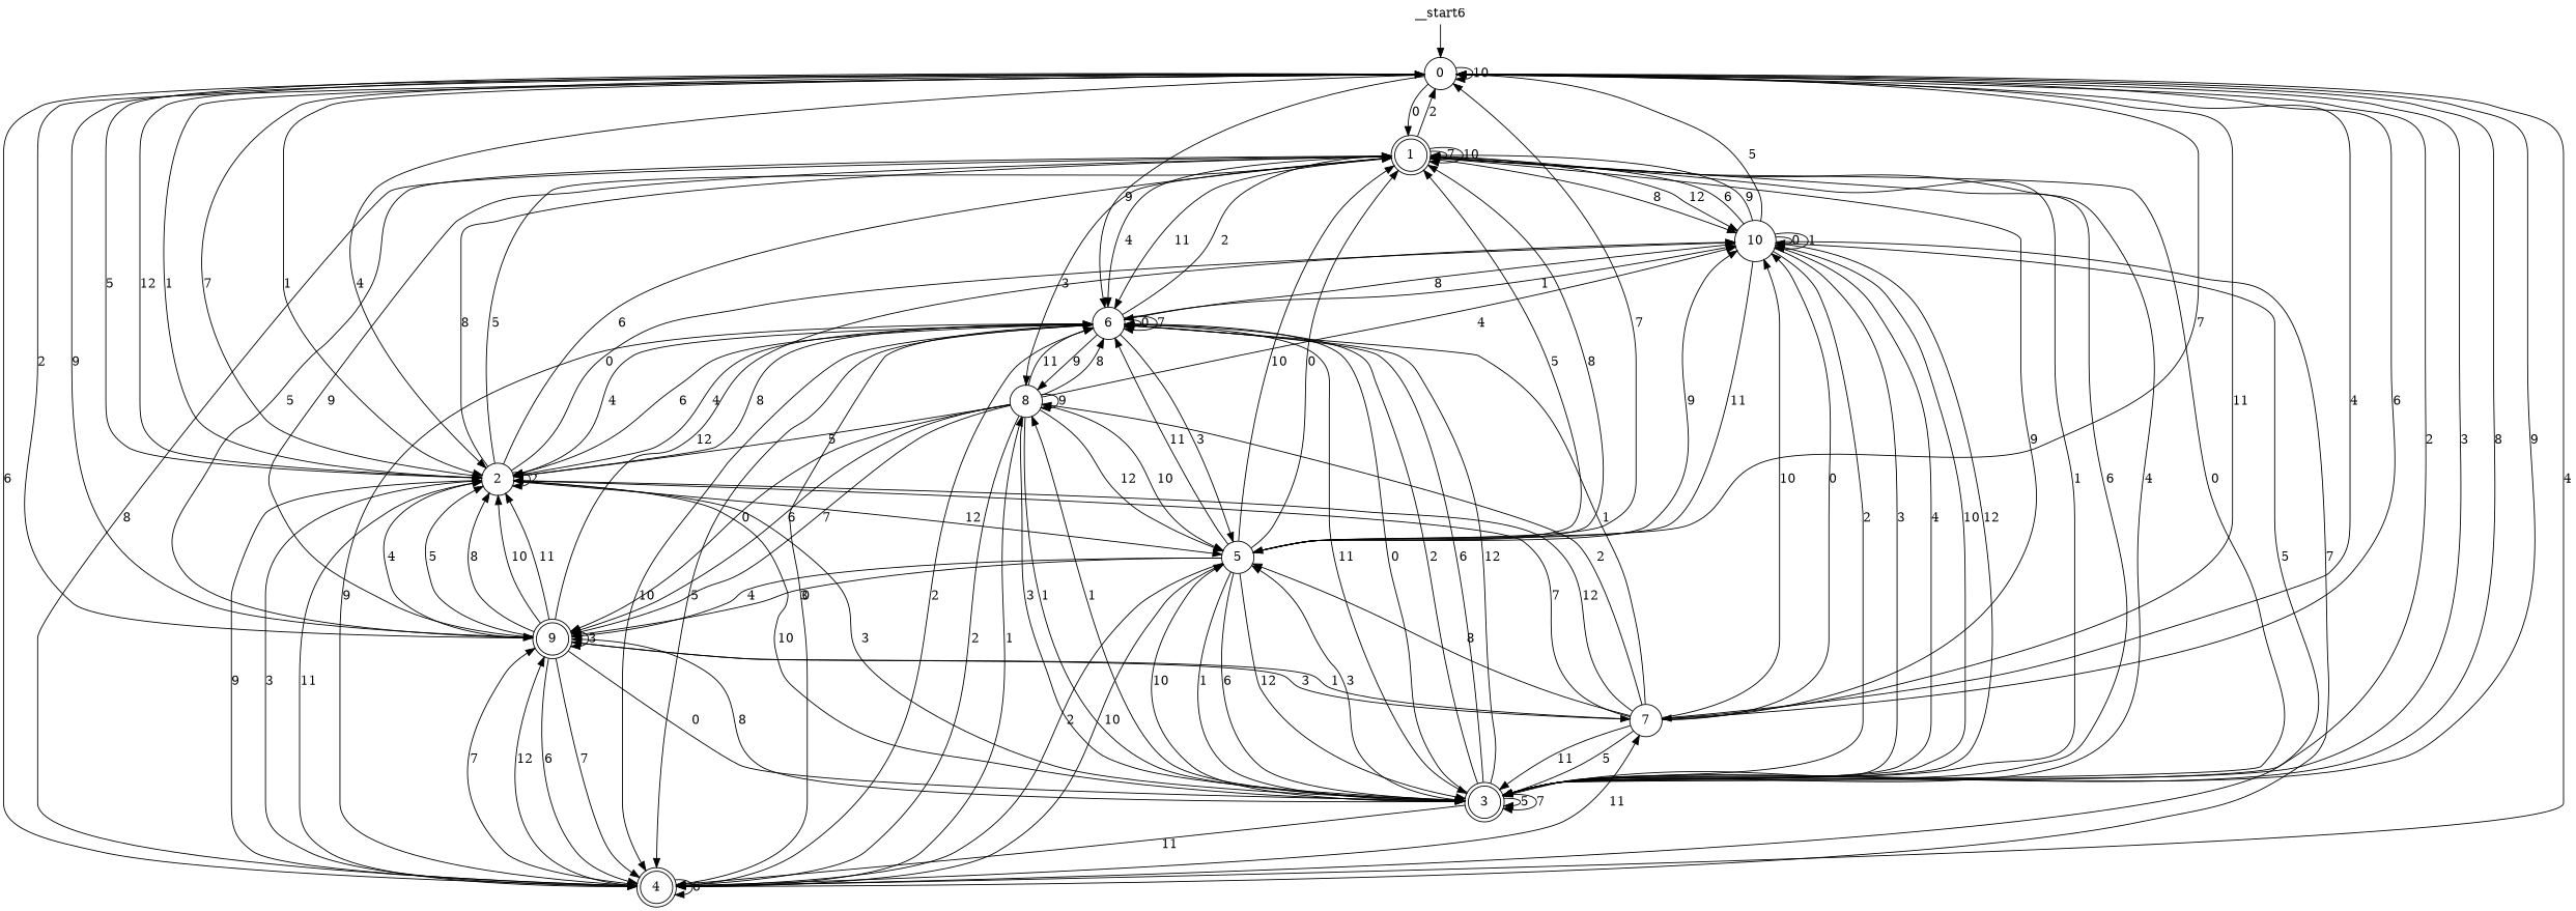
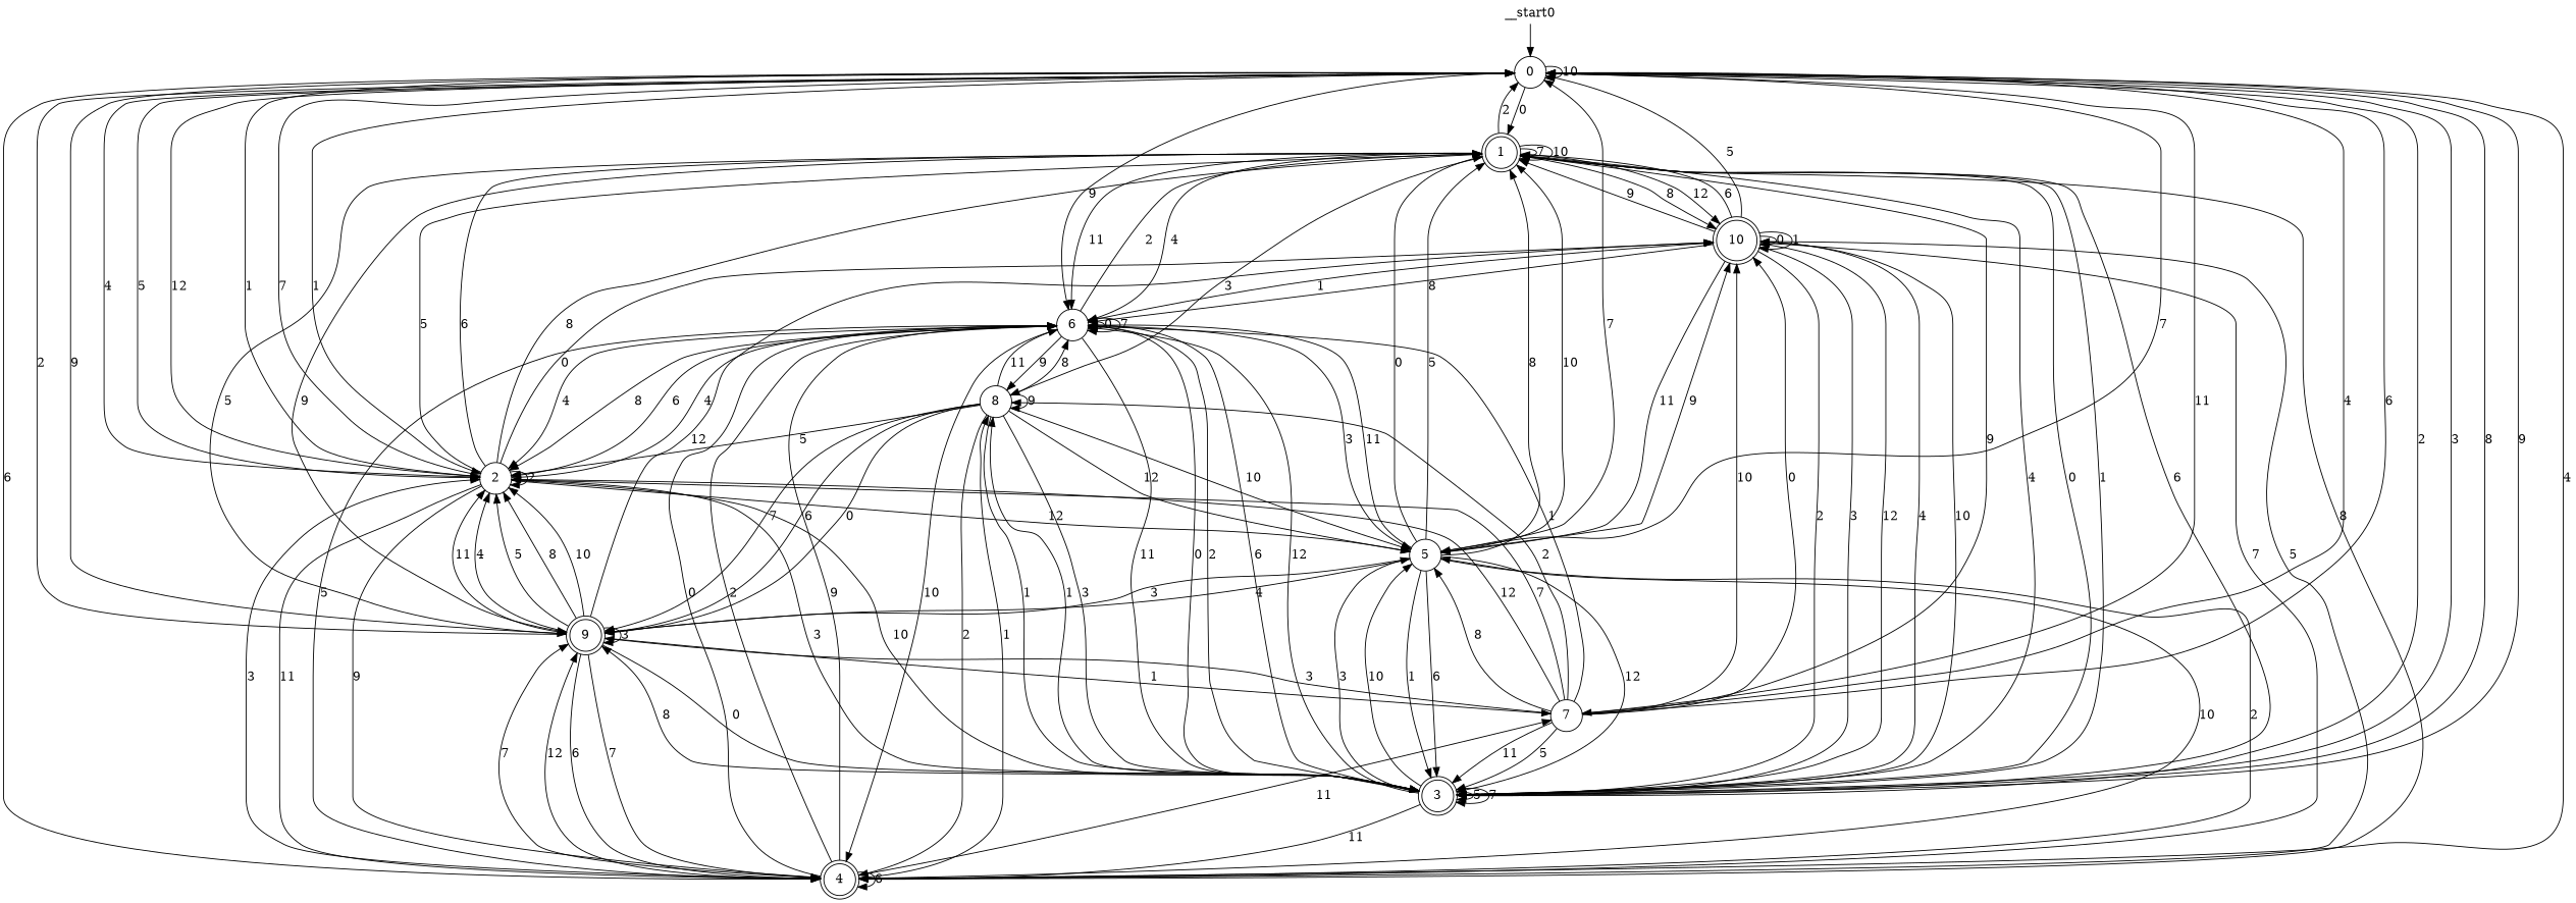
  digraph {
    node [shape=circle]
    n1 [label=0]
    n2 [label=1 shape=doublecircle]
    n3 [label=2]
    n4 [label=3 shape=doublecircle]
    n5 [label=4 shape=doublecircle]
    n6 [label=5]
    n7 [label=6]
    n8 [label=7]
    n9 [label=8]
    n10 [label=9 shape=doublecircle]
-   n11 [label=10]
-   __start0 [height=0 shape=none width=0 label=__start6]
+   n11 [label=10 shape=doublecircle]
+   __start0 [height=0 shape=none width=0]
    n1 -> n1 [label=10]
    n1 -> n2 [label=0]
    n1 -> n3 [label=1]
    n1 -> n3 [label=4]
    n1 -> n3 [label=5]
    n1 -> n3 [label=12]
    n1 -> n4 [label=2]
    n1 -> n4 [label=3]
    n1 -> n4 [label=8]
    n1 -> n5 [label=6]
    n1 -> n6 [label=7]
    n1 -> n7 [label=9]
    n1 -> n8 [label=11]
    n2 -> n1 [label=2]
    n2 -> n2 [label=7]
    n2 -> n2 [label=10]
    n2 -> n4 [label=0]
    n2 -> n4 [label=1]
    n2 -> n4 [label=6]
    n2 -> n7 [label=4]
    n2 -> n7 [label=11]
    n2 -> n9 [label=3]
    n2 -> n10 [label=5]
    n2 -> n10 [label=9]
    n2 -> n11 [label=8]
    n2 -> n11 [label=12]
    n3 -> n1 [label=1]
    n3 -> n1 [label=7]
    n3 -> n2 [label=5]
    n3 -> n2 [label=6]
    n3 -> n2 [label=8]
    n3 -> n3 [label=2]
    n3 -> n4 [label=3]
    n3 -> n4 [label=10]
    n3 -> n5 [label=9]
    n3 -> n5 [label=11]
    n3 -> n6 [label=12]
    n3 -> n7 [label=4]
    n3 -> n11 [label=0]
    n4 -> n1 [label=9]
    n4 -> n2 [label=4]
    n4 -> n4 [label=5]
    n4 -> n4 [label=7]
    n4 -> n5 [label=11]
    n4 -> n6 [label=3]
    n4 -> n6 [label=10]
    n4 -> n7 [label=0]
    n4 -> n7 [label=2]
    n4 -> n7 [label=6]
    n4 -> n7 [label=12]
    n4 -> n9 [label=1]
    n4 -> n10 [label=8]
    n5 -> n1 [label=4]
    n5 -> n2 [label=8]
    n5 -> n3 [label=3]
    n5 -> n5 [label=6]
    n5 -> n6 [label=10]
    n5 -> n7 [label=0]
    n5 -> n7 [label=2]
    n5 -> n7 [label=9]
    n5 -> n8 [label=11]
    n5 -> n9 [label=1]
    n5 -> n10 [label=7]
    n5 -> n10 [label=12]
    n5 -> n11 [label=5]
    n6 -> n1 [label=7]
    n6 -> n2 [label=0]
    n6 -> n2 [label=5]
    n6 -> n2 [label=8]
    n6 -> n2 [label=10]
    n6 -> n4 [label=1]
    n6 -> n4 [label=6]
    n6 -> n4 [label=12]
    n6 -> n5 [label=2]
    n6 -> n7 [label=11]
    n6 -> n10 [label=3]
    n6 -> n10 [label=4]
    n6 -> n11 [label=9]
    n7 -> n2 [label=2]
    n7 -> n3 [label=4]
    n7 -> n3 [label=6]
    n7 -> n3 [label=8]
    n7 -> n4 [label=11]
    n7 -> n5 [label=5]
    n7 -> n5 [label=10]
    n7 -> n6 [label=3]
    n7 -> n7 [label=0]
    n7 -> n7 [label=7]
    n7 -> n9 [label=9]
    n7 -> n11 [label=1]
    n8 -> n1 [label=4]
    n8 -> n1 [label=6]
    n8 -> n2 [label=9]
    n8 -> n3 [label=7]
    n8 -> n3 [label=12]
    n8 -> n4 [label=5]
    n8 -> n4 [label=11]
    n8 -> n6 [label=8]
    n8 -> n7 [label=1]
    n8 -> n9 [label=2]
    n8 -> n10 [label=3]
    n8 -> n11 [label=0]
    n8 -> n11 [label=10]
    n9 -> n3 [label=5]
    n9 -> n4 [label=1]
    n9 -> n4 [label=3]
    n9 -> n5 [label=2]
    n9 -> n6 [label=10]
    n9 -> n6 [label=12]
    n9 -> n7 [label=8]
    n9 -> n7 [label=11]
    n9 -> n9 [label=9]
    n9 -> n10 [label=0]
    n9 -> n10 [label=6]
    n9 -> n10 [label=7]
-   n9 -> n11 [label=4]
    n10 -> n1 [label=2]
    n10 -> n1 [label=9]
    n10 -> n3 [label=4]
    n10 -> n3 [label=5]
    n10 -> n3 [label=8]
    n10 -> n3 [label=10]
    n10 -> n3 [label=11]
    n10 -> n4 [label=0]
    n10 -> n5 [label=6]
    n10 -> n5 [label=7]
    n10 -> n8 [label=1]
    n10 -> n10 [label=3]
    n10 -> n11 [label=12]
    n11 -> n1 [label=5]
    n11 -> n2 [label=6]
    n11 -> n2 [label=9]
    n11 -> n4 [label=2]
    n11 -> n4 [label=3]
    n11 -> n4 [label=4]
    n11 -> n4 [label=10]
    n11 -> n4 [label=12]
    n11 -> n5 [label=7]
    n11 -> n6 [label=11]
    n11 -> n7 [label=8]
    n11 -> n11 [label=0]
    n11 -> n11 [label=1]
    __start0 -> n1
  }
